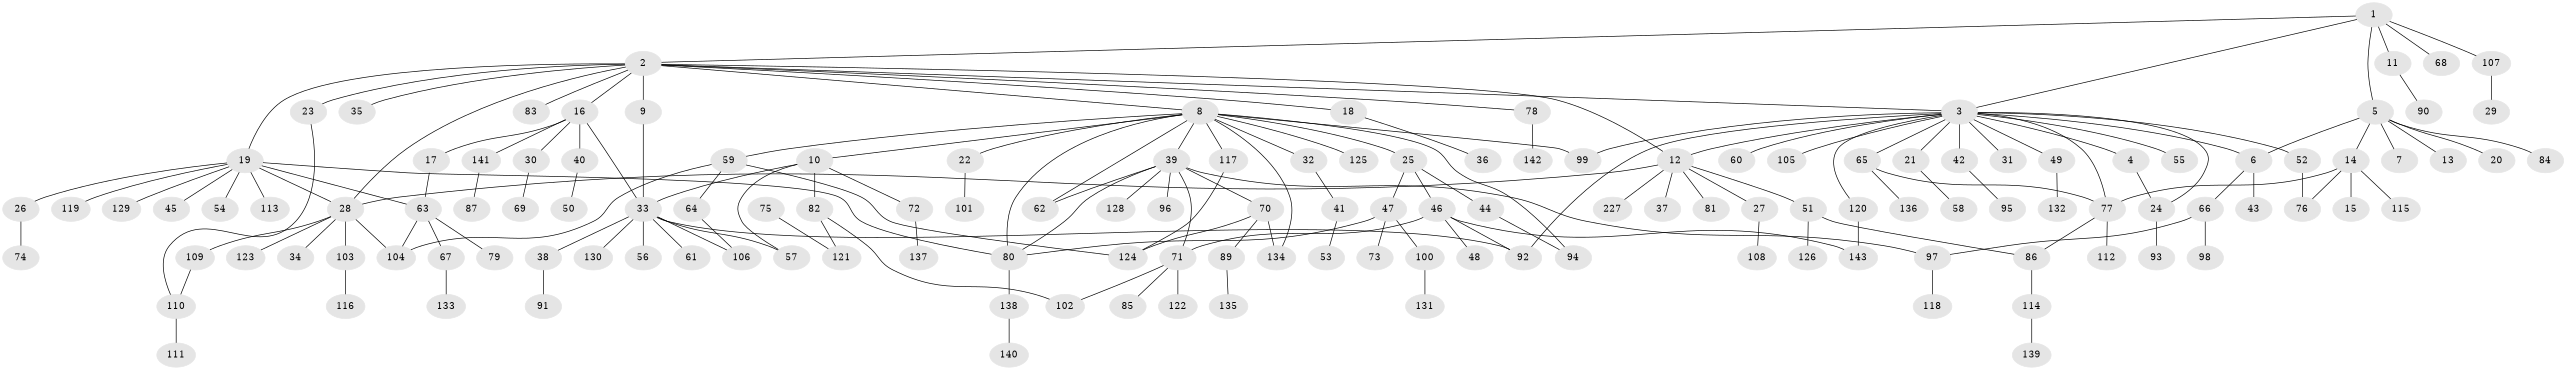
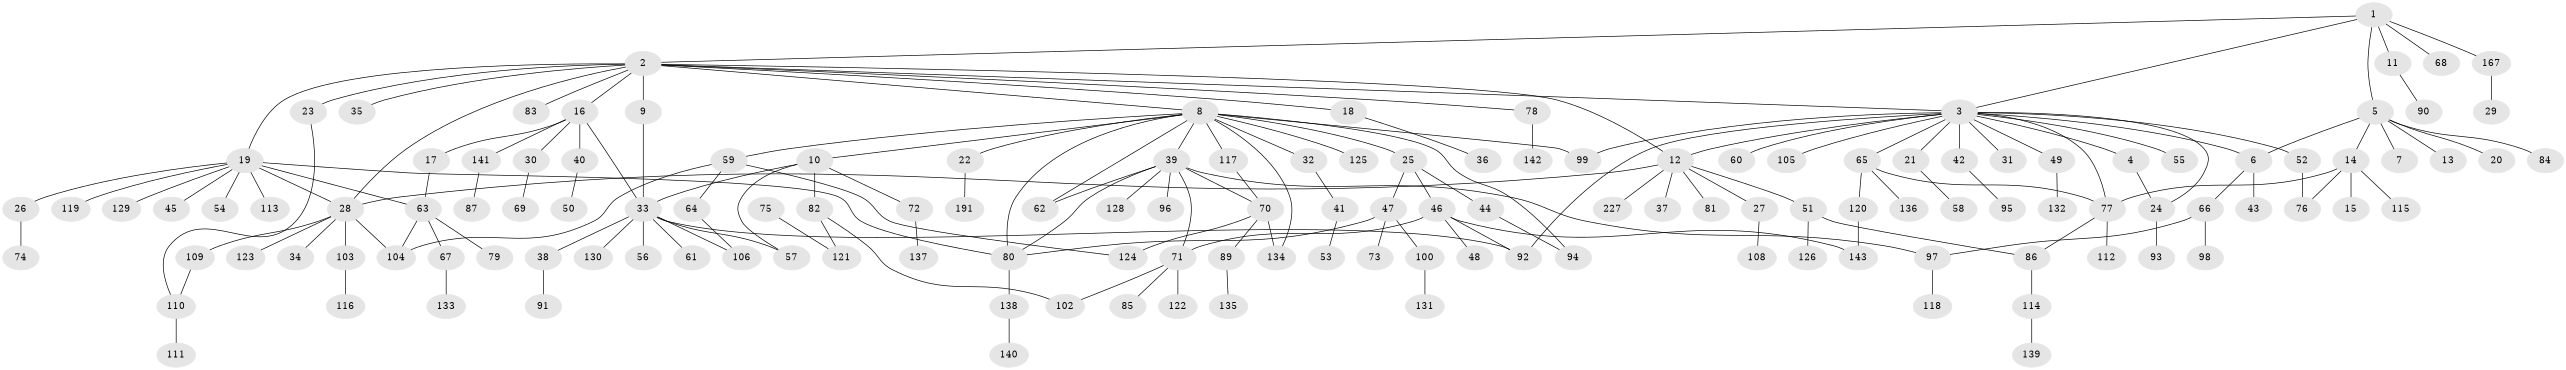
  graph {
    node [color=gray90 style=filled]
    1
    2
    3
    5
    11
    68
-   107
+   107 [label=167]
    8
    9
    12
    16
    18
    19
    23
    28
    35
    78
    83
    4
    6
    21
    24
    31
    42
    49
    52
    55
    60
    65
    77
    92
    99
    105
    120
    7
    13
    14
    20
    84
    90
    29
    10
    22
    25
    32
    39
    59
    62
    80
    94
    117
    125
    134
    33
    27
    37
    51
    81
    n59 [label=227]
    17
    30
    40
    141
    36
    63
    26
    45
    54
    113
    119
    129
    110
    34
    103
    104
    109
    123
    142
    43
    66
    58
    93
    95
    132
    76
    136
    86
    112
    143
    15
    115
    97
    98
    72
    82
    57
-   101
+   101 [label=191]
    44
    46
    47
    41
    70
    71
    96
    128
    64
    124
    138
    38
    56
    61
    106
    130
    137
    102
    121
    108
    126
    69
    50
    87
    67
    79
    74
    111
    48
    73
    100
    116
    53
    91
    89
    85
    122
    118
    131
    133
    75
    135
    114
    140
    139
    1 -- 2
    1 -- 3
    1 -- 5
    1 -- 11
    1 -- 68
    1 -- 107
    2 -- 3
    2 -- 8
    2 -- 9
    2 -- 12
    2 -- 16
    2 -- 18
    2 -- 19
    2 -- 23
    2 -- 28
    2 -- 35
    2 -- 78
    2 -- 83
    3 -- 12
    3 -- 4
    3 -- 6
    3 -- 21
    3 -- 24
    3 -- 31
    3 -- 42
    3 -- 49
    3 -- 52
    3 -- 55
    3 -- 60
    3 -- 65
    3 -- 77
    3 -- 92
    3 -- 99
    3 -- 105
-   3 -- 120
+   65 -- 120
    5 -- 6
    5 -- 7
    5 -- 13
    5 -- 14
    5 -- 20
    5 -- 84
    11 -- 90
    107 -- 29
    8 -- 99
    8 -- 10
    8 -- 22
    8 -- 25
    8 -- 32
    8 -- 39
    8 -- 59
    8 -- 62
    8 -- 80
    8 -- 94
    8 -- 117
    8 -- 125
    8 -- 134
    9 -- 33
    12 -- 28
    12 -- 27
    12 -- 37
    12 -- 51
    12 -- 81
    12 -- n59
    16 -- 33
    16 -- 17
    16 -- 30
    16 -- 40
    16 -- 141
    18 -- 36
    19 -- 28
    19 -- 80
    19 -- 63
    19 -- 26
    19 -- 45
    19 -- 54
    19 -- 113
    19 -- 119
    19 -- 129
    23 -- 110
    28 -- 34
    28 -- 103
    28 -- 104
    28 -- 109
    28 -- 123
    78 -- 142
    4 -- 24
    6 -- 43
    6 -- 66
    21 -- 58
    24 -- 93
    42 -- 95
    49 -- 132
    52 -- 76
    65 -- 77
    65 -- 136
    77 -- 86
    77 -- 112
    120 -- 143
    14 -- 77
    14 -- 76
    14 -- 15
    14 -- 115
    10 -- 33
    10 -- 72
    10 -- 82
    10 -- 57
    22 -- 101
    25 -- 44
    25 -- 46
    25 -- 47
    32 -- 41
    39 -- 62
    39 -- 80
    39 -- 97
    39 -- 70
    39 -- 71
    39 -- 96
    39 -- 128
    59 -- 104
    59 -- 64
    59 -- 124
    80 -- 138
-   117 -- 124
+   117 -- 70
    33 -- 92
    33 -- 57
    33 -- 38
    33 -- 56
    33 -- 61
    33 -- 106
    33 -- 130
    27 -- 108
    51 -- 86
    51 -- 126
    17 -- 63
    30 -- 69
    40 -- 50
    141 -- 87
    63 -- 104
    63 -- 67
    63 -- 79
    26 -- 74
    110 -- 111
    103 -- 116
    109 -- 110
    66 -- 97
    66 -- 98
    86 -- 114
    97 -- 118
    72 -- 137
    82 -- 102
    82 -- 121
    44 -- 94
    46 -- 92
    46 -- 143
    46 -- 71
    46 -- 48
    47 -- 80
    47 -- 73
    47 -- 100
    41 -- 53
    70 -- 134
    70 -- 124
    70 -- 89
    71 -- 102
    71 -- 85
    71 -- 122
    64 -- 106
    138 -- 140
    38 -- 91
    67 -- 133
    100 -- 131
    89 -- 135
    75 -- 121
    114 -- 139
  }
